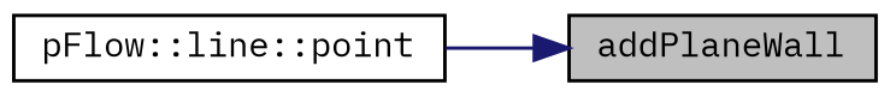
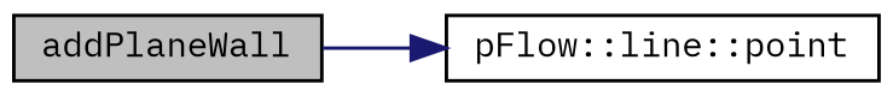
  digraph {
    rankdir=LR
    fontname="IBM Plex Mono"
    node [color=black fontname="IBM Plex Mono" fontsize=10 shape=record style=filled]
    n1 [fillcolor=grey75 fontcolor=black height=0.2 label=addPlaneWall width=0.4]
    n2 [fillcolor=white height=0.2 label="pFlow::line::point" width=0.4]
-   n2 -> n1 [color=midnightblue fontname="IBM Plex Mono" fontsize=10 labelfontname=Helvetica labelfontsize=10 style=solid]
+   n1 -> n2 [color=midnightblue fontname="IBM Plex Mono" fontsize=10 labelfontname=Helvetica labelfontsize=10 style=solid]
  }
